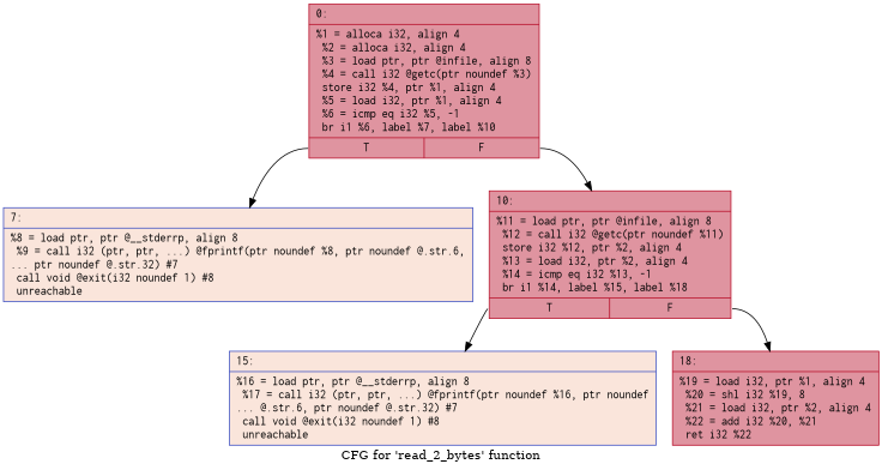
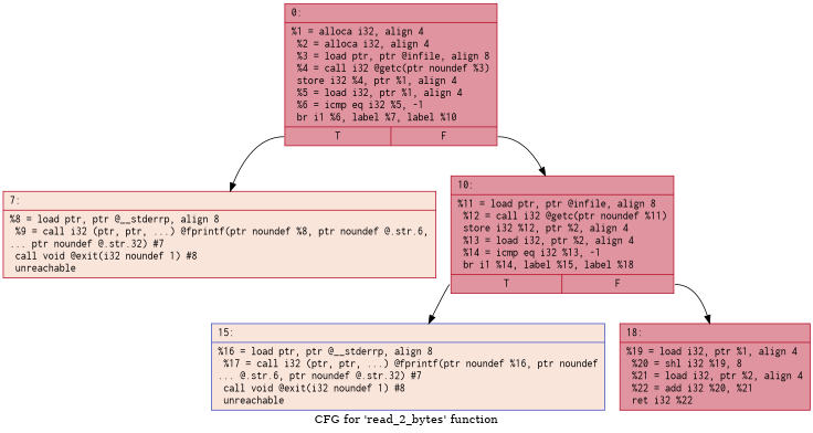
  digraph {
    label="CFG for 'read_2_bytes' function"
    node [color="#b70d28ff" fillcolor="#b70d2870" fontname=Courier shape=record style=filled]
    edge [tailport=s0]
    n1 [label="{0:\l|  %1 = alloca i32, align 4\l  %2 = alloca i32, align 4\l  %3 = load ptr, ptr @infile, align 8\l  %4 = call i32 @getc(ptr noundef %3)\l  store i32 %4, ptr %1, align 4\l  %5 = load i32, ptr %1, align 4\l  %6 = icmp eq i32 %5, -1\l  br i1 %6, label %7, label %10\l|{<s0>T|<s1>F}}"]
-   n2 [color="#3d50c3ff" fillcolor="#f4c5ad70" label="{7:\l|  %8 = load ptr, ptr @__stderrp, align 8\l  %9 = call i32 (ptr, ptr, ...) @fprintf(ptr noundef %8, ptr noundef @.str.6,\l... ptr noundef @.str.32) #7\l  call void @exit(i32 noundef 1) #8\l  unreachable\l}"]
+   n2 [fillcolor="#f4c5ad70" label="{7:\l|  %8 = load ptr, ptr @__stderrp, align 8\l  %9 = call i32 (ptr, ptr, ...) @fprintf(ptr noundef %8, ptr noundef @.str.6,\l... ptr noundef @.str.32) #7\l  call void @exit(i32 noundef 1) #8\l  unreachable\l}"]
    n3 [label="{10:\l|  %11 = load ptr, ptr @infile, align 8\l  %12 = call i32 @getc(ptr noundef %11)\l  store i32 %12, ptr %2, align 4\l  %13 = load i32, ptr %2, align 4\l  %14 = icmp eq i32 %13, -1\l  br i1 %14, label %15, label %18\l|{<s0>T|<s1>F}}"]
    n4 [color="#3d50c3ff" fillcolor="#f4c5ad70" label="{15:\l|  %16 = load ptr, ptr @__stderrp, align 8\l  %17 = call i32 (ptr, ptr, ...) @fprintf(ptr noundef %16, ptr noundef\l... @.str.6, ptr noundef @.str.32) #7\l  call void @exit(i32 noundef 1) #8\l  unreachable\l}"]
    n5 [label="{18:\l|  %19 = load i32, ptr %1, align 4\l  %20 = shl i32 %19, 8\l  %21 = load i32, ptr %2, align 4\l  %22 = add i32 %20, %21\l  ret i32 %22\l}"]
    n1 -> n2
    n1 -> n3 [tailport=s1]
    n3 -> n4
    n3 -> n5 [tailport=s1]
  }
